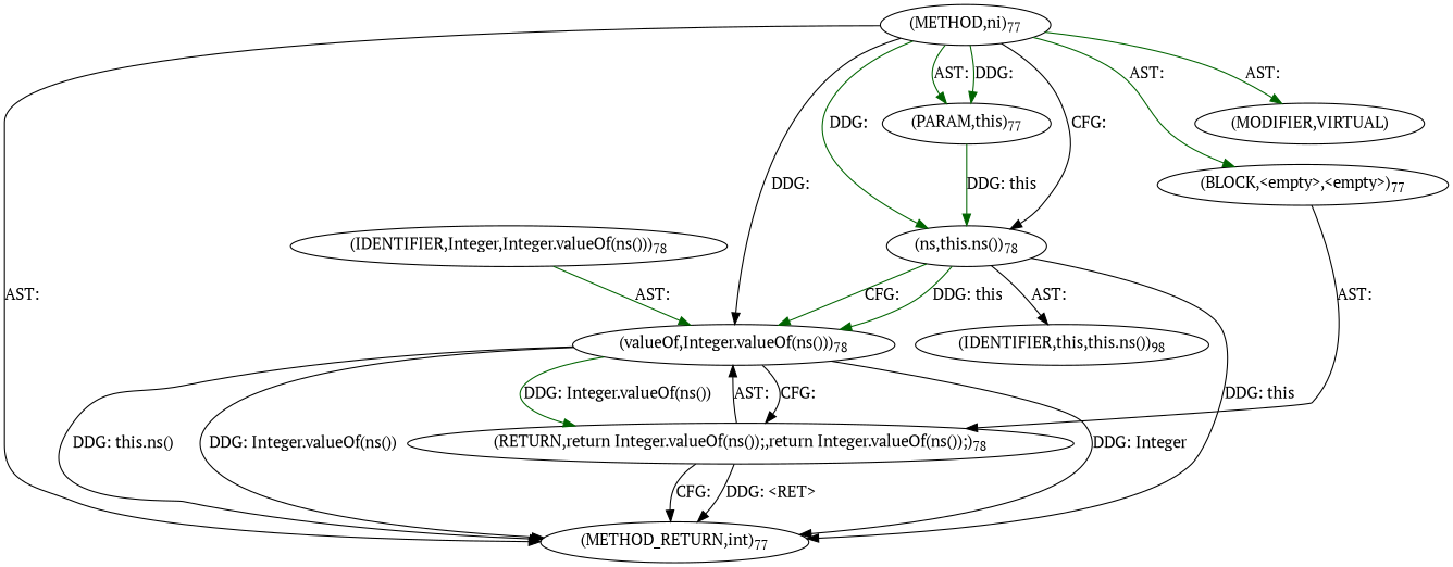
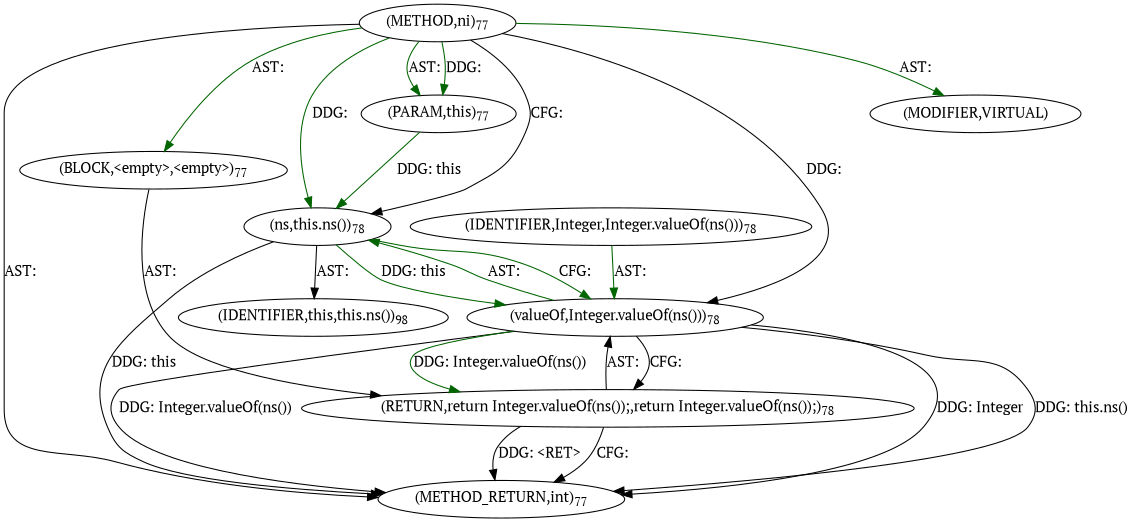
  digraph {
    fontname="PT Serif"
    node [fontname="PT Serif"]
    edge [color=black fontname="PT Serif"]
    n1 [label=<(METHOD,ni)<SUB>77</SUB>>]
    n2 [label=<(PARAM,this)<SUB>77</SUB>>]
    n3 [label=<(BLOCK,&lt;empty&gt;,&lt;empty&gt;)<SUB>77</SUB>>]
    n4 [label=<(valueOf,Integer.valueOf(ns()))<SUB>78</SUB>>]
    n5 [label=<(ns,this.ns())<SUB>78</SUB>>]
    n6 [label=<(MODIFIER,VIRTUAL)>]
    n7 [label=<(METHOD_RETURN,int)<SUB>77</SUB>>]
    n8 [label=<(RETURN,return Integer.valueOf(ns());,return Integer.valueOf(ns());)<SUB>78</SUB>>]
    n9 [label=<(IDENTIFIER,this,this.ns())<SUB>98</SUB>>]
    n10 [label=<(IDENTIFIER,Integer,Integer.valueOf(ns()))<SUB>78</SUB>>]
    n1 -> n2 [color=darkgreen label="AST: "]
    n1 -> n2 [color=darkgreen label="DDG: "]
    n1 -> n3 [color=darkgreen label="AST: "]
    n1 -> n4 [label="DDG: "]
    n1 -> n5 [label="CFG: "]
    n1 -> n5 [color=darkgreen label="DDG: "]
    n1 -> n6 [color=darkgreen label="AST: "]
    n1 -> n7 [label="AST: "]
    n2 -> n5 [color=darkgreen label="DDG: this"]
    n3 -> n8 [label="AST: "]
+   n4 -> n5 [color=darkgreen label="AST: "]
    n4 -> n7 [label="DDG: Integer"]
    n4 -> n7 [label="DDG: this.ns()"]
    n4 -> n7 [label="DDG: Integer.valueOf(ns())"]
    n4 -> n8 [label="CFG: "]
    n4 -> n8 [color=darkgreen label="DDG: Integer.valueOf(ns())"]
    n5 -> n4 [color=darkgreen label="CFG: "]
    n5 -> n4 [color=darkgreen label="DDG: this"]
    n5 -> n7 [label="DDG: this"]
    n5 -> n9 [label="AST: "]
    n8 -> n4 [label="AST: "]
    n8 -> n7 [label="CFG: "]
    n8 -> n7 [label="DDG: &lt;RET&gt;"]
    n10 -> n4 [color=darkgreen label="AST: "]
  }
